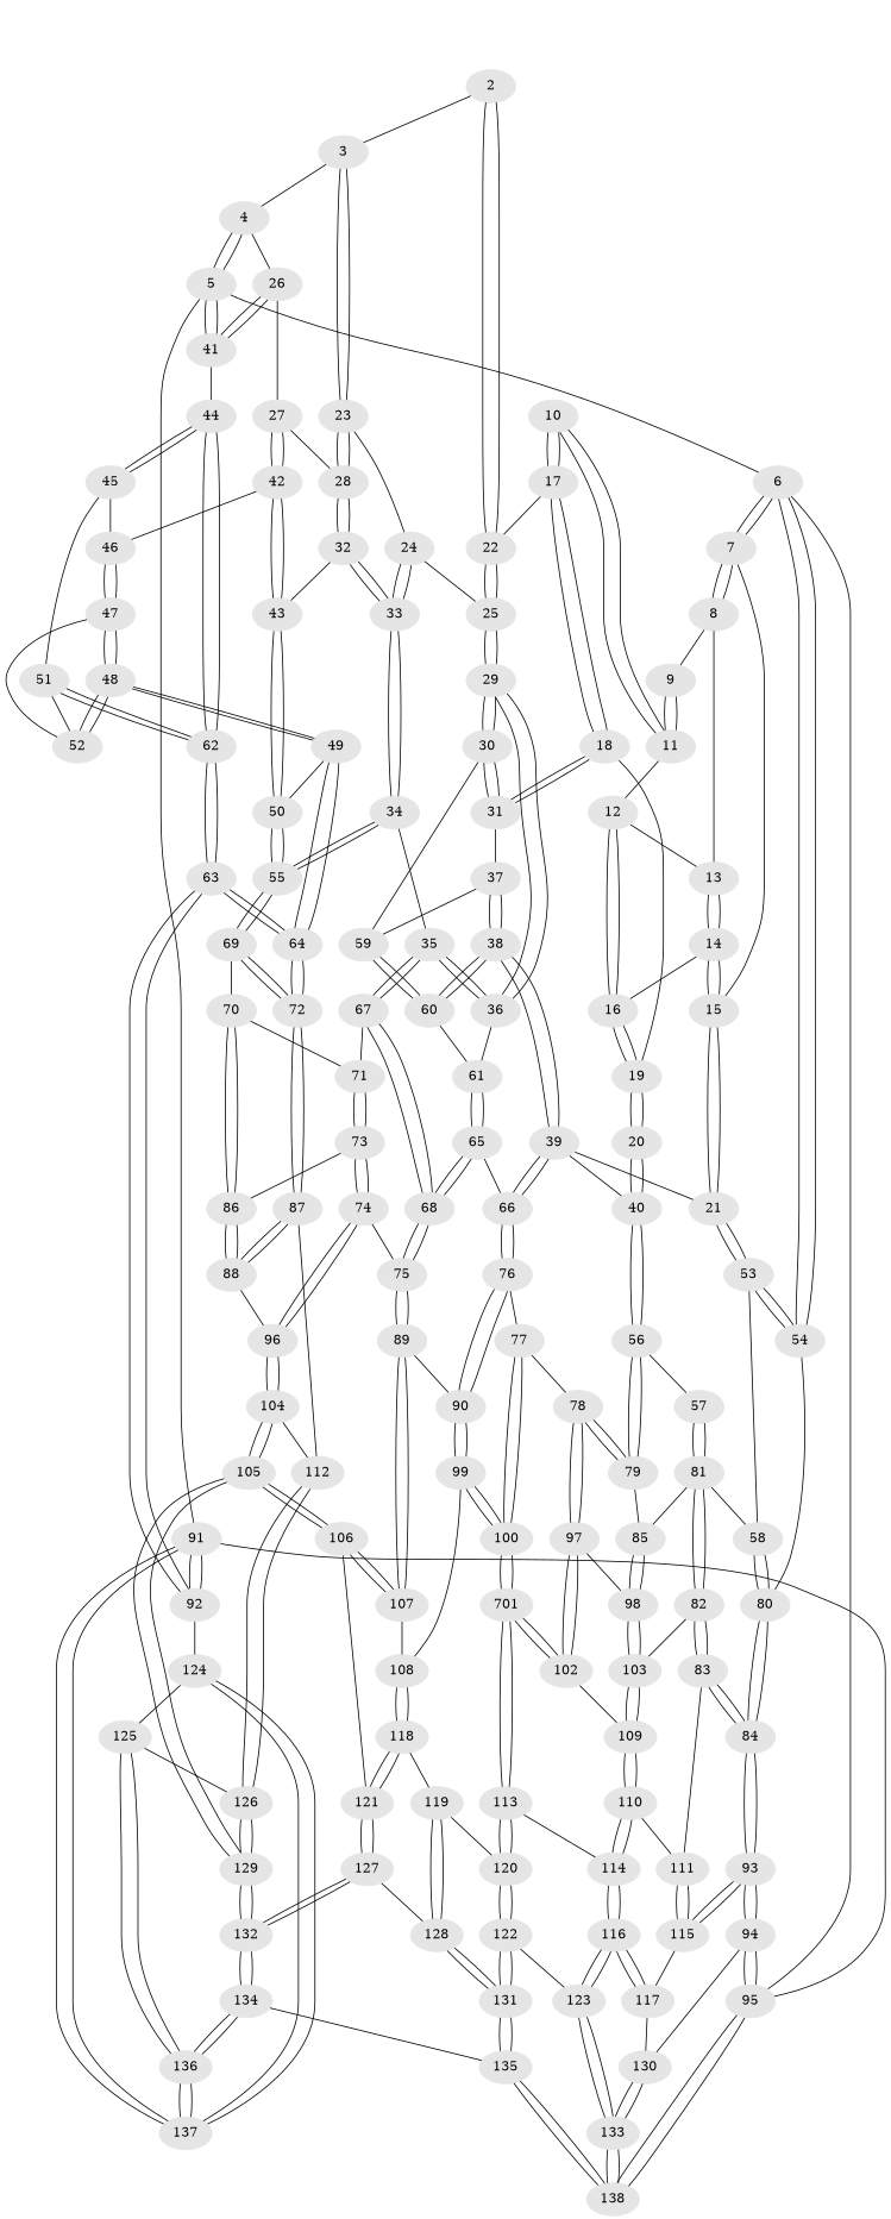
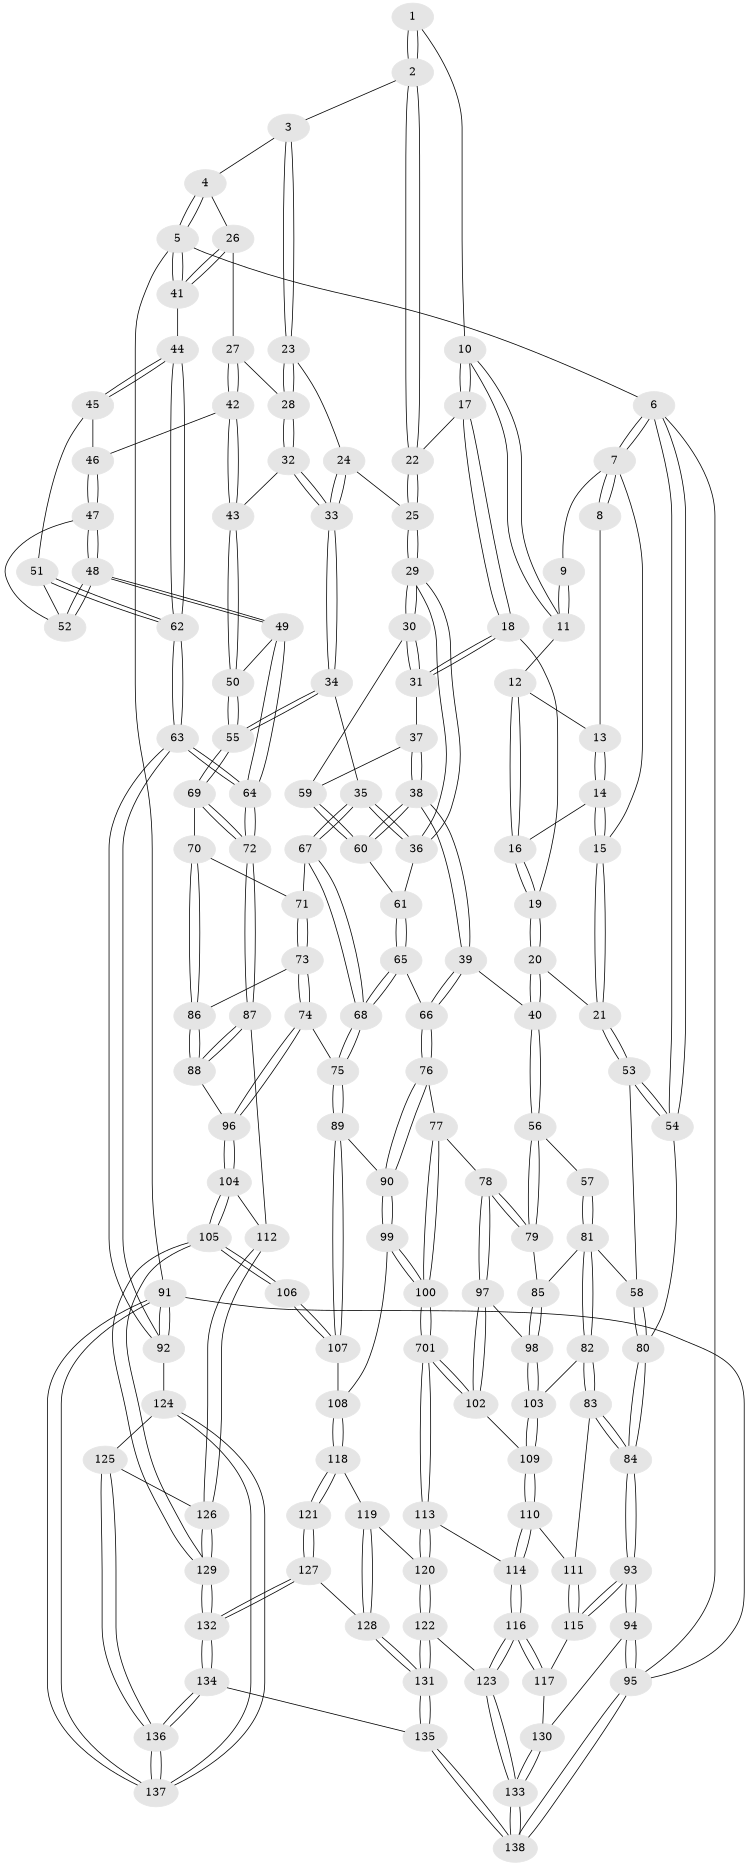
  graph {
    node [color=gray90 style=filled]
+   1
    2
    10
    3
    22
    11
    17
    4
    23
    25
    5
    26
    24
    28
    6
    41
    91
    27
    7
    54
    95
    44
    92
    137
    8
    15
    80
    138
    9
    13
    21
    14
    12
    18
    16
    19
    53
    20
    31
    37
    40
    56
    58
    29
    33
    32
    34
    30
    36
    42
    43
    46
    59
    61
    60
    38
    50
    35
    55
    67
    69
    68
    71
    65
    39
    66
    76
    57
    79
    45
    62
    47
    51
    63
    52
    48
    49
    64
    72
    84
    70
    81
    85
    82
    124
    87
    75
    77
    90
    73
    89
    86
    88
    74
    112
    96
    104
    107
    78
    100
    99
    97
    n103 [label=701]
    98
    102
    93
    83
    103
    111
    109
    115
    94
    126
    108
    125
    130
    117
    133
    105
    118
    113
    114
    120
    110
    106
    129
    121
    132
    127
    119
    116
    122
    123
    128
    131
    135
    136
    134
+   1 -- 2
+   1 -- 2
+   1 -- 10
    2 -- 3
    2 -- 22
    2 -- 22
    10 -- 11
    10 -- 11
    10 -- 17
    10 -- 17
    3 -- 4
    3 -- 23
    3 -- 23
    22 -- 25
    22 -- 25
    11 -- 12
    17 -- 22
    17 -- 18
    17 -- 18
    4 -- 5
    4 -- 5
    4 -- 26
    23 -- 24
    23 -- 28
    23 -- 28
    25 -- 29
    25 -- 29
    5 -- 6
    5 -- 41
    5 -- 41
    5 -- 91
    26 -- 41
    26 -- 41
    26 -- 27
    24 -- 25
    24 -- 33
    24 -- 33
    28 -- 32
    28 -- 32
    6 -- 7
    6 -- 7
    6 -- 54
    6 -- 54
    6 -- 95
    41 -- 44
    91 -- 95
    91 -- 92
    91 -- 92
    91 -- 137
    91 -- 137
    27 -- 28
    27 -- 42
    27 -- 42
    7 -- 8
    7 -- 8
    7 -- 15
    54 -- 80
    95 -- 138
    95 -- 138
    44 -- 45
    44 -- 45
    44 -- 62
    44 -- 62
    92 -- 124
-   8 -- 9
+   7 -- 9
    8 -- 13
    15 -- 21
    15 -- 21
    80 -- 84
    80 -- 84
    9 -- 11
    9 -- 11
    13 -- 14
    13 -- 14
    21 -- 53
    21 -- 53
    14 -- 15
    14 -- 15
    14 -- 16
    12 -- 13
    12 -- 16
    12 -- 16
    18 -- 19
    18 -- 31
    18 -- 31
    16 -- 19
    16 -- 19
    19 -- 20
    19 -- 20
    53 -- 54
    53 -- 54
    53 -- 58
-   39 -- 21
+   20 -- 21
    20 -- 40
    20 -- 40
    31 -- 37
    37 -- 59
    37 -- 38
    37 -- 38
    40 -- 56
    40 -- 56
    56 -- 57
    56 -- 79
    56 -- 79
    58 -- 80
    58 -- 80
    29 -- 30
    29 -- 30
    29 -- 36
    29 -- 36
    33 -- 34
    33 -- 34
    32 -- 33
    32 -- 33
    32 -- 43
    34 -- 35
    34 -- 55
    34 -- 55
    30 -- 31
    30 -- 31
    30 -- 59
    36 -- 61
    42 -- 43
    42 -- 43
    42 -- 46
    43 -- 50
    43 -- 50
    46 -- 47
    46 -- 47
    59 -- 60
    59 -- 60
    61 -- 65
    61 -- 65
    60 -- 61
    38 -- 60
    38 -- 60
    38 -- 39
    38 -- 39
    50 -- 55
    50 -- 55
    35 -- 36
    35 -- 36
    35 -- 67
    35 -- 67
    55 -- 69
    55 -- 69
    67 -- 68
    67 -- 68
    67 -- 71
    69 -- 72
    69 -- 72
    69 -- 70
    68 -- 75
    68 -- 75
    71 -- 73
    71 -- 73
    65 -- 68
    65 -- 68
    65 -- 66
    39 -- 40
    39 -- 66
    39 -- 66
    66 -- 76
    66 -- 76
    76 -- 77
    76 -- 90
    76 -- 90
    57 -- 81
    57 -- 81
    79 -- 85
    45 -- 46
    45 -- 51
    62 -- 63
    62 -- 63
    47 -- 52
    47 -- 48
    47 -- 48
    51 -- 62
    51 -- 62
    51 -- 52
    63 -- 92
    63 -- 92
    63 -- 64
    63 -- 64
    48 -- 52
    48 -- 52
    48 -- 49
    48 -- 49
    49 -- 50
    49 -- 64
    49 -- 64
    64 -- 72
    64 -- 72
    72 -- 87
    72 -- 87
    84 -- 93
    84 -- 93
    70 -- 71
    70 -- 86
    70 -- 86
    81 -- 58
    81 -- 85
    81 -- 82
    81 -- 82
    85 -- 98
    85 -- 98
    82 -- 83
    82 -- 83
    82 -- 103
    124 -- 137
    124 -- 137
    124 -- 125
    87 -- 88
    87 -- 88
    87 -- 112
    75 -- 89
    75 -- 89
    77 -- 78
    77 -- 100
    77 -- 100
    90 -- 99
    90 -- 99
    73 -- 86
    73 -- 74
    73 -- 74
    89 -- 90
    89 -- 107
    89 -- 107
    86 -- 88
    86 -- 88
    88 -- 96
    74 -- 75
    74 -- 96
    74 -- 96
    112 -- 126
    112 -- 126
    96 -- 104
    96 -- 104
    104 -- 112
    104 -- 105
    104 -- 105
    107 -- 108
    78 -- 79
    78 -- 79
    78 -- 97
    78 -- 97
    100 -- n103
    100 -- n103
    99 -- 100
    99 -- 100
    99 -- 108
    97 -- 98
    97 -- 102
    97 -- 102
    n103 -- 102
    n103 -- 102
    n103 -- 113
    n103 -- 113
    98 -- 103
    98 -- 103
    102 -- 109
    93 -- 115
    93 -- 115
    93 -- 94
    93 -- 94
    83 -- 84
    83 -- 84
    83 -- 111
    103 -- 109
    103 -- 109
    111 -- 115
    111 -- 115
    109 -- 110
    109 -- 110
    115 -- 117
    94 -- 95
    94 -- 95
    94 -- 130
    126 -- 129
    126 -- 129
    108 -- 118
    108 -- 118
    125 -- 126
    125 -- 136
    125 -- 136
    130 -- 133
    130 -- 133
    117 -- 130
    133 -- 138
    133 -- 138
    105 -- 106
    105 -- 106
    105 -- 129
    105 -- 129
    118 -- 121
    118 -- 121
    118 -- 119
    113 -- 114
    113 -- 120
    113 -- 120
    114 -- 116
    114 -- 116
    120 -- 122
    120 -- 122
    110 -- 111
    110 -- 114
    110 -- 114
    106 -- 107
    106 -- 107
-   106 -- 121
    129 -- 132
    129 -- 132
    121 -- 127
    121 -- 127
    132 -- 134
    132 -- 134
    127 -- 132
    127 -- 132
    127 -- 128
    119 -- 120
    119 -- 128
    119 -- 128
    116 -- 117
    116 -- 117
    116 -- 123
    116 -- 123
    122 -- 123
    122 -- 131
    122 -- 131
    123 -- 133
    123 -- 133
    128 -- 131
    128 -- 131
    131 -- 135
    131 -- 135
    135 -- 138
    135 -- 138
    136 -- 137
    136 -- 137
    134 -- 135
    134 -- 136
    134 -- 136
  }
